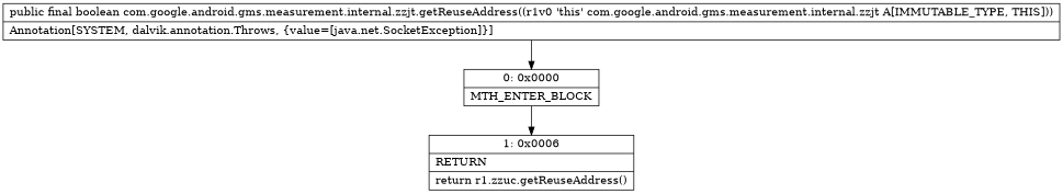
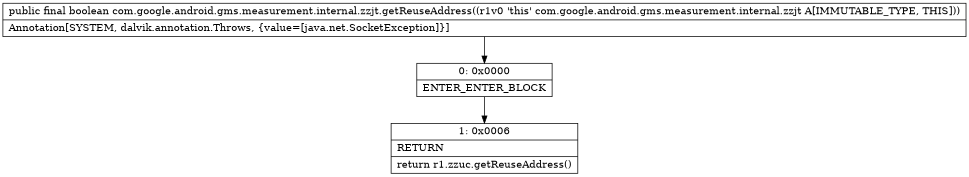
  digraph {
    node [shape=record]
-   n1 [label="{0\:\ 0x0000|MTH_ENTER_BLOCK\l}"]
+   n1 [label="{0\:\ 0x0000|ENTER_ENTER_BLOCK\l}"]
    n2 [label="{1\:\ 0x0006|RETURN\l|return r1.zzuc.getReuseAddress()\l}"]
    n3 [label="{public final boolean com.google.android.gms.measurement.internal.zzjt.getReuseAddress((r1v0 'this' com.google.android.gms.measurement.internal.zzjt A[IMMUTABLE_TYPE, THIS]))  | Annotation[SYSTEM, dalvik.annotation.Throws, \{value=[java.net.SocketException]\}]\l}"]
    n1 -> n2
    n3 -> n1
  }
